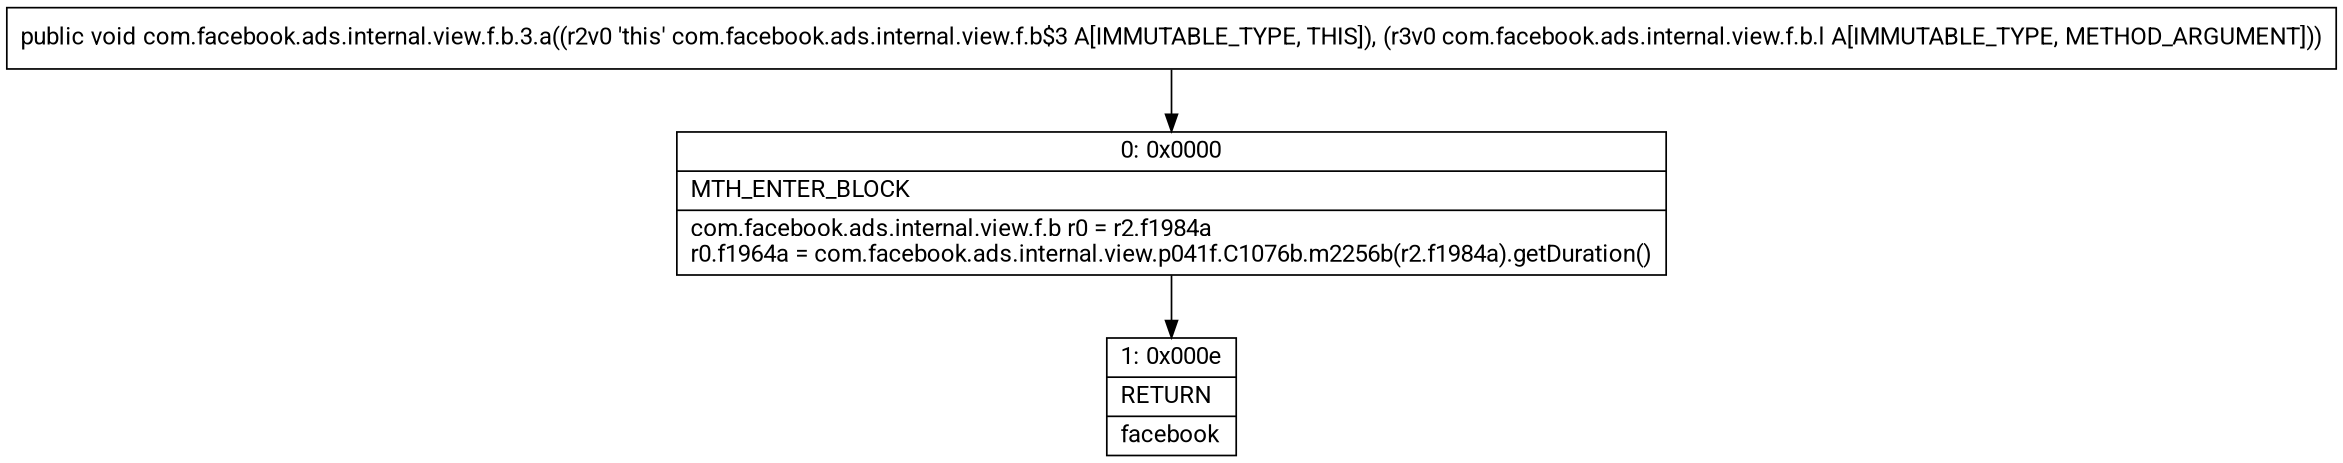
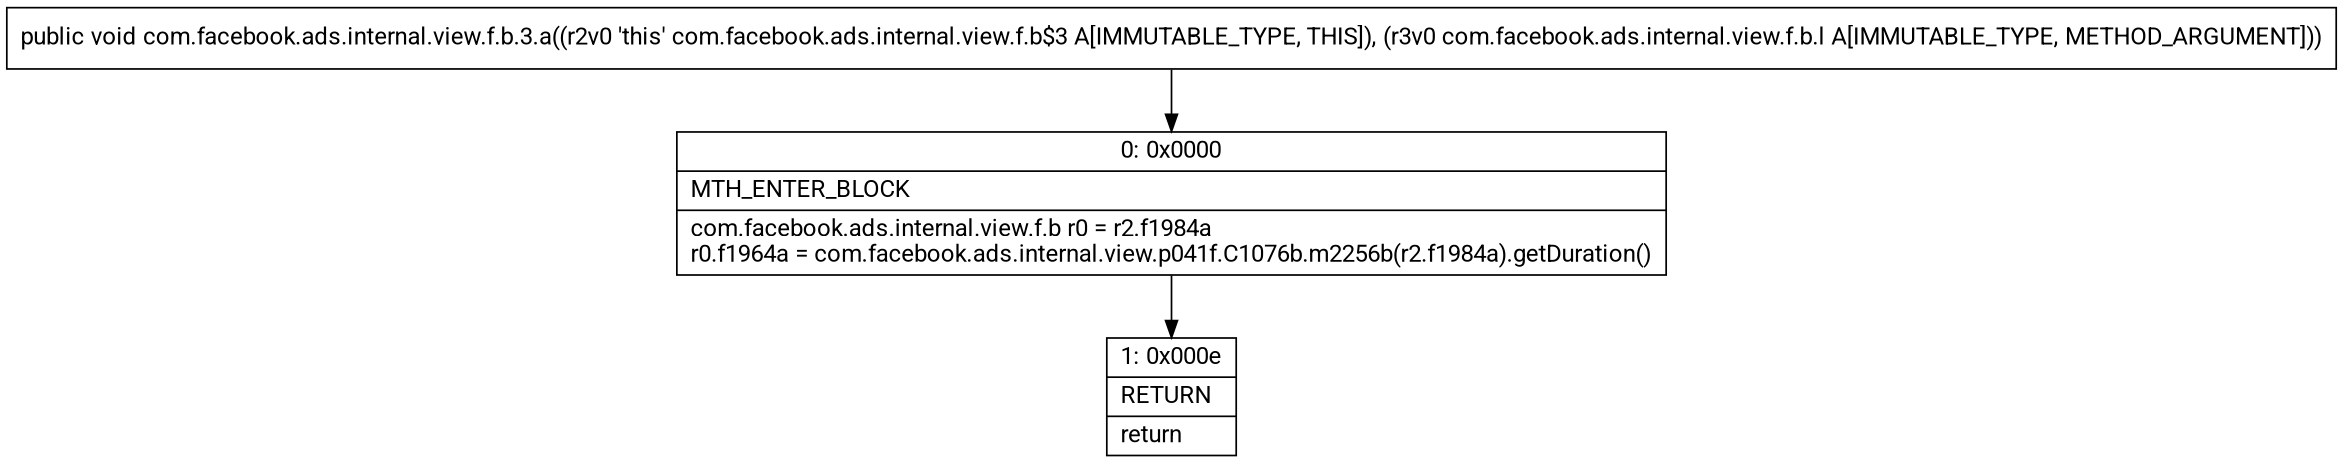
  digraph {
    fontname=Roboto
    node [shape=record fontname=Roboto]
    edge [fontname=Roboto]
    n1 [label="{0\:\ 0x0000|MTH_ENTER_BLOCK\l|com.facebook.ads.internal.view.f.b r0 = r2.f1984a\lr0.f1964a = com.facebook.ads.internal.view.p041f.C1076b.m2256b(r2.f1984a).getDuration()\l}"]
-   n2 [label="{1\:\ 0x000e|RETURN\l|facebook\l}"]
+   n2 [label="{1\:\ 0x000e|RETURN\l|return\l}"]
    n3 [label="{public void com.facebook.ads.internal.view.f.b.3.a((r2v0 'this' com.facebook.ads.internal.view.f.b$3 A[IMMUTABLE_TYPE, THIS]), (r3v0 com.facebook.ads.internal.view.f.b.l A[IMMUTABLE_TYPE, METHOD_ARGUMENT])) }"]
    n1 -> n2
    n3 -> n1
  }
